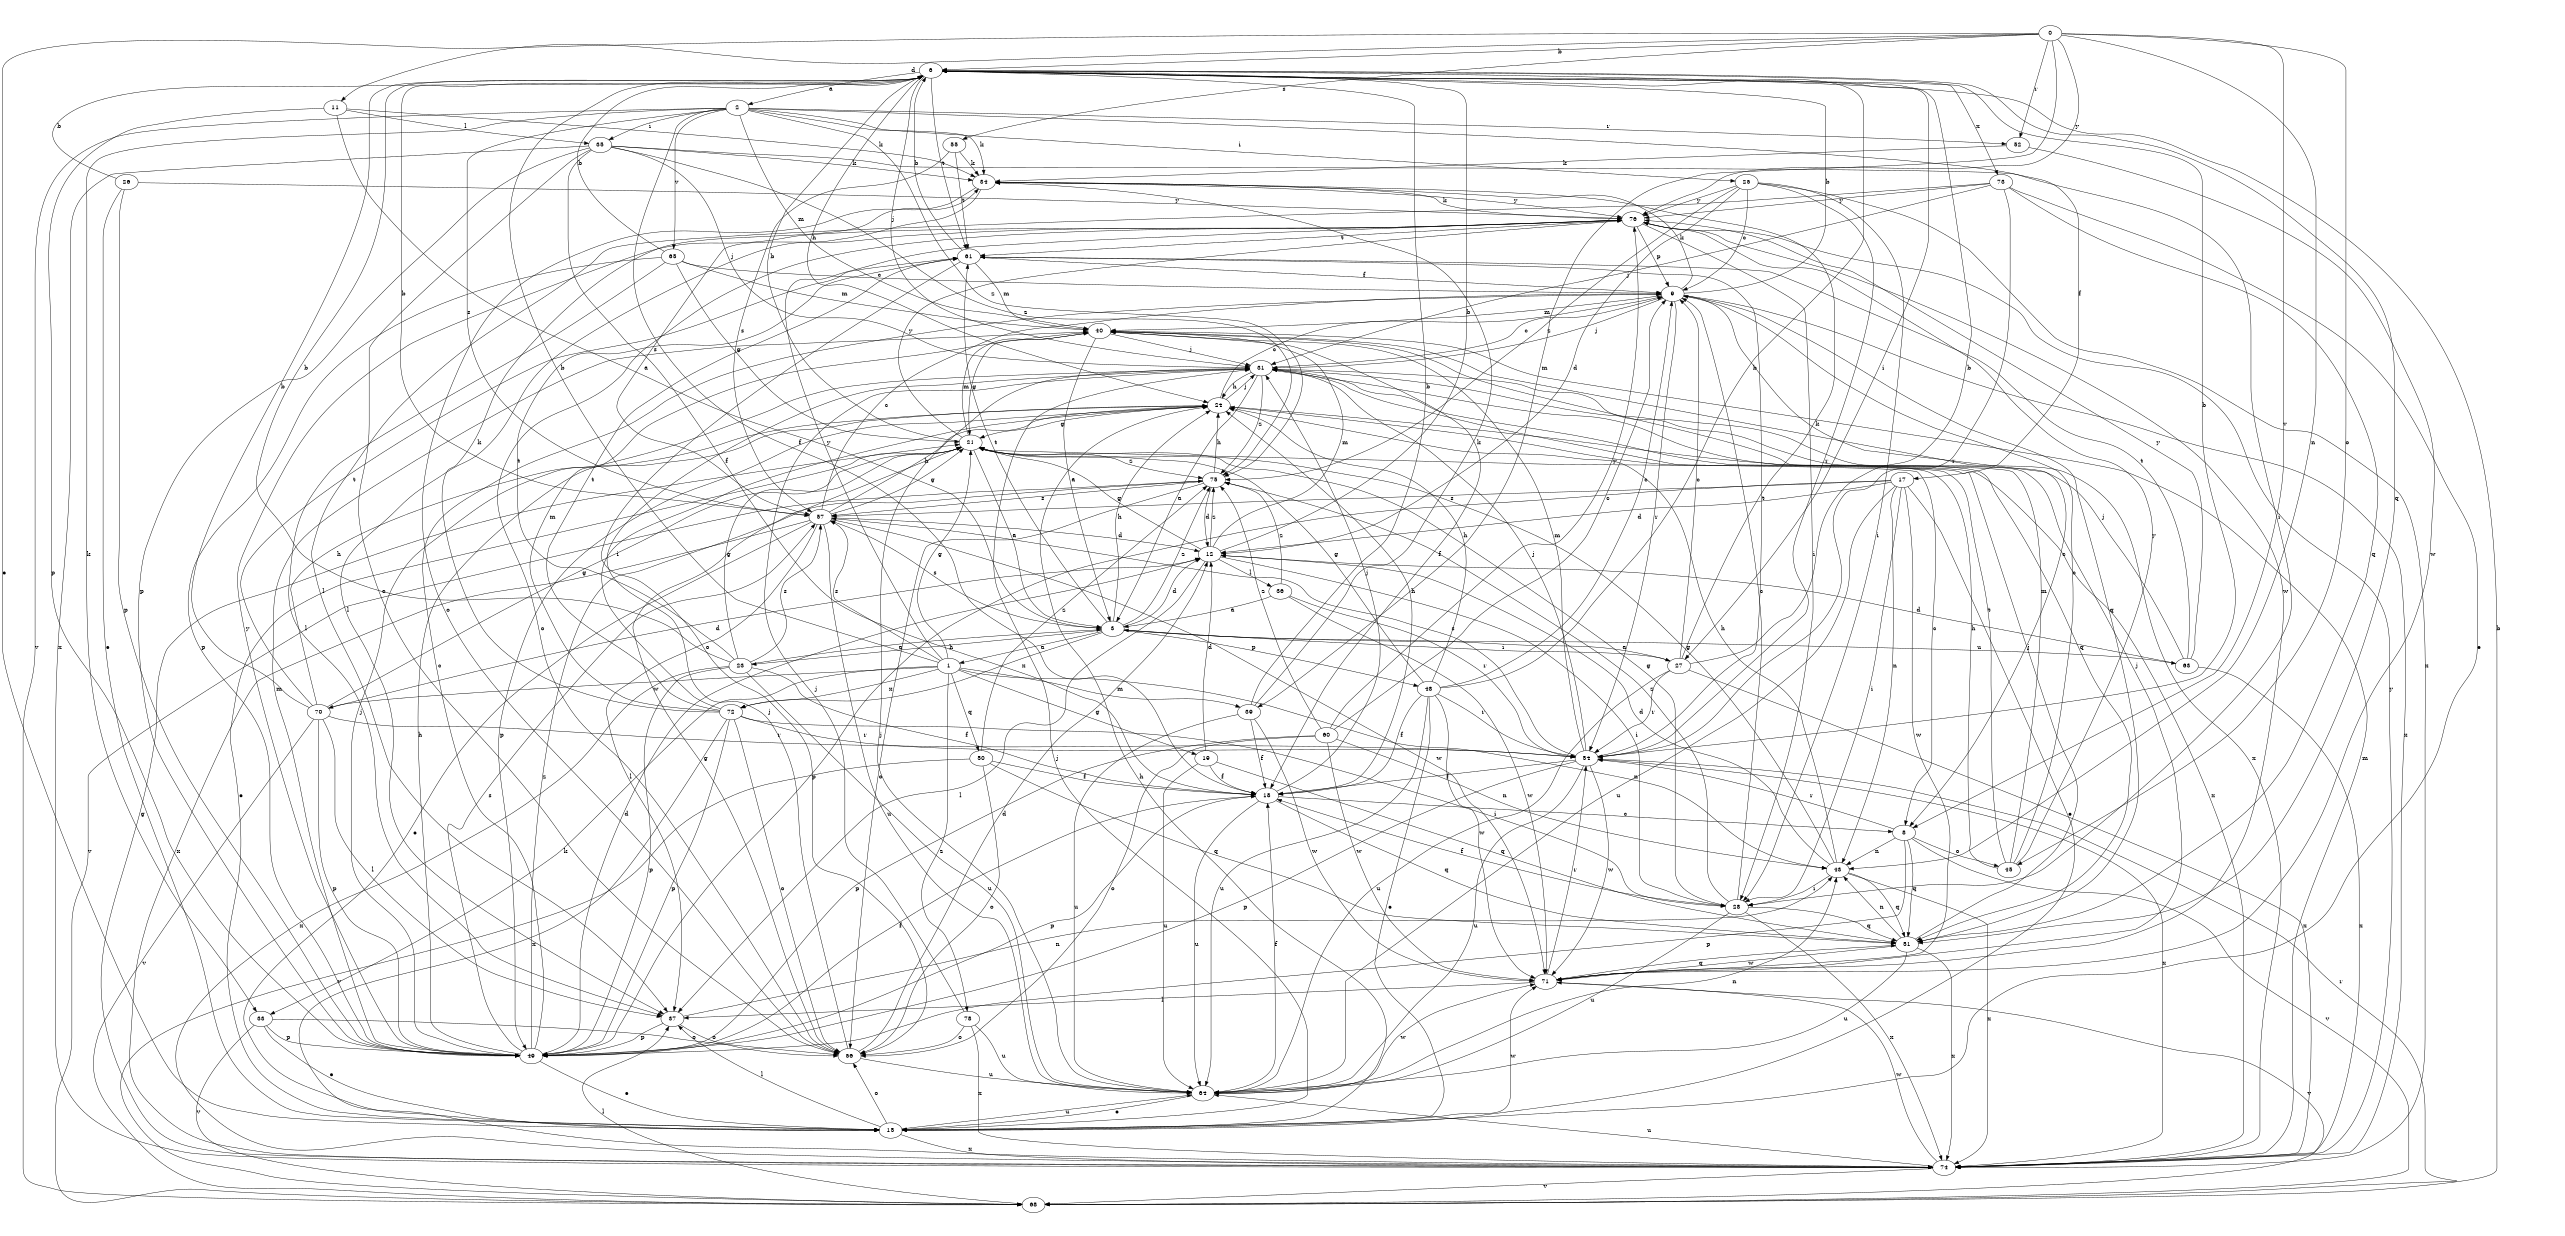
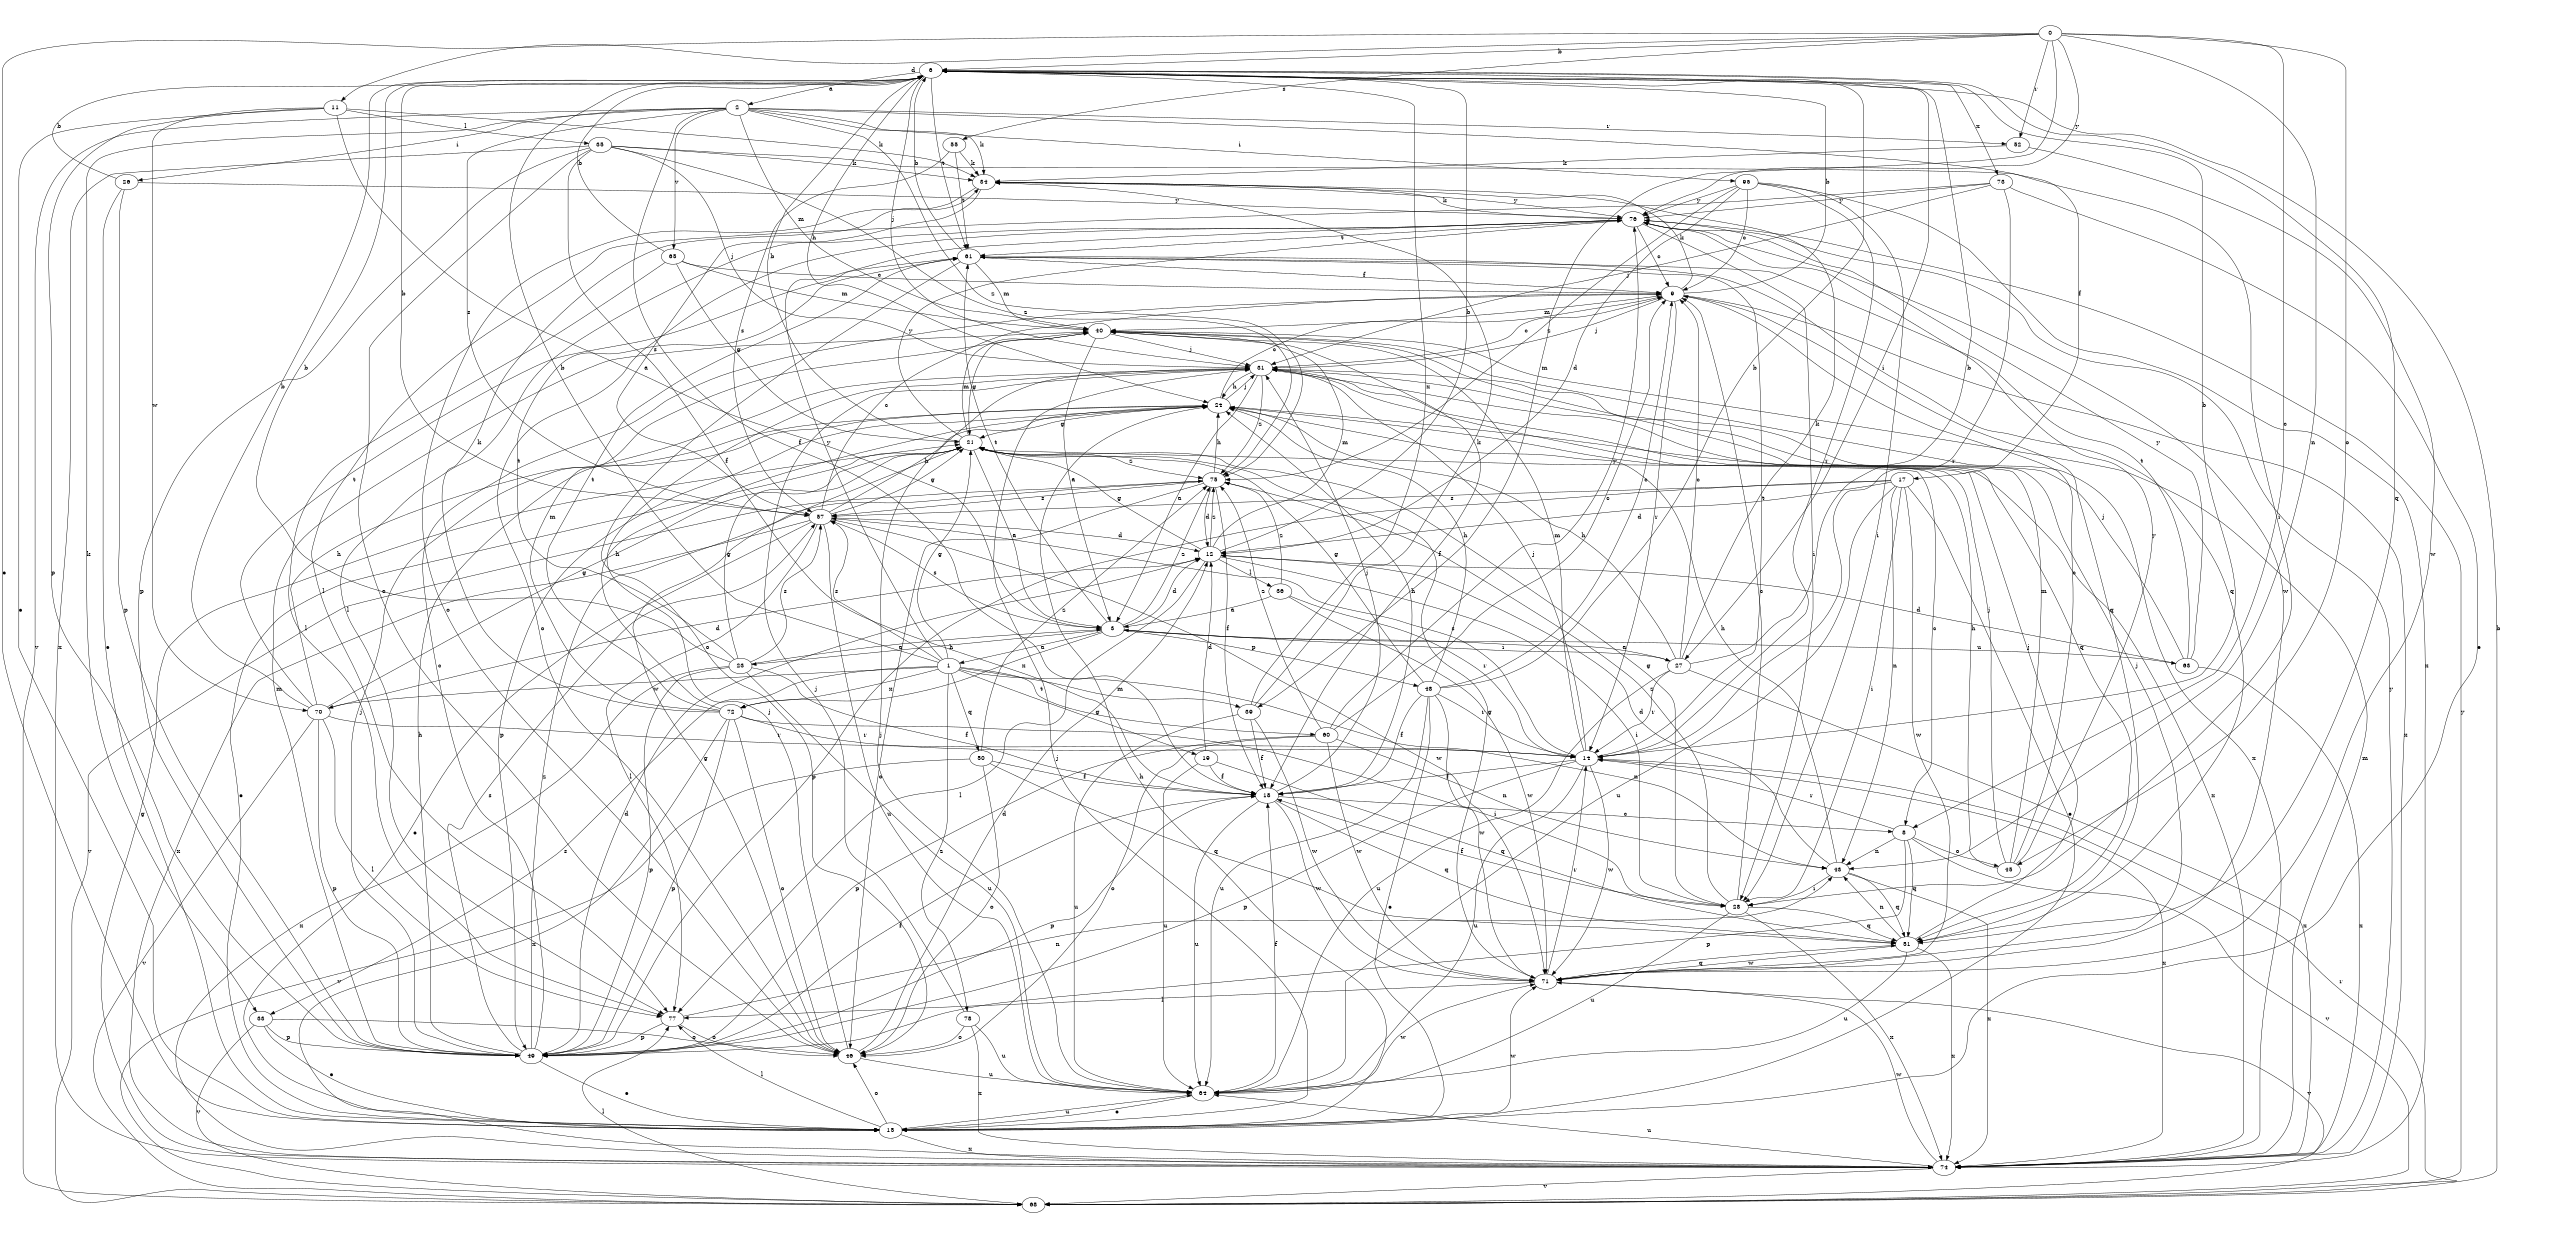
  strict digraph {
    0
    6
    8
    11
    15
    39
    43
    45
    52
    55
    76
    2
    27
    61
    24
    31
    51
    73
    68
    49
-   54
+   54 [label=14]
    70
    34
    3
    35
    74
-   37
-   46 [label=56]
+   37 [label=77]
+   46
    64
    71
    18
    12
    28
    40
    9
    n36 [label=57]
    1
    19
    21
    33
    50
    60
    72
    78
    n45 [label=75]
    17
-   25
+   25 [label=95]
    26
    65
    23
    48
    63
    36
    0 -> 6 [label=b]
-   0 -> 8 [label=v]
+   0 -> 8 [label=c]
    0 -> 11 [label=d]
    0 -> 15 [label=e]
    0 -> 39 [label=m]
    0 -> 43 [label=n]
    0 -> 45 [label=o]
    0 -> 52 [label=r]
    0 -> 55 [label=s]
    0 -> 76 [label=y]
    6 -> 2 [label=a]
    6 -> 27 [label=i]
    6 -> 61 [label=t]
    6 -> 24 [label=h]
    6 -> 31 [label=j]
    6 -> 51 [label=q]
    6 -> 73 [label=x]
    8 -> 43 [label=n]
    8 -> 45 [label=o]
    8 -> 51 [label=q]
    8 -> 68 [label=v]
    8 -> 49 [label=p]
    8 -> 54 [label=r]
+   11 -> 15 [label=e]
    11 -> 49 [label=p]
+   11 -> 70 [label=w]
    11 -> 34 [label=k]
    11 -> 3 [label=a]
    11 -> 35 [label=l]
    15 -> 24 [label=h]
    15 -> 31 [label=j]
    15 -> 74 [label=x]
    15 -> 37 [label=l]
    15 -> 46 [label=o]
    15 -> 64 [label=u]
    15 -> 71 [label=w]
-   39 -> 6 [label=b]
+   39 -> 6 [label=x]
    39 -> 34 [label=k]
    39 -> 64 [label=u]
    39 -> 71 [label=w]
    39 -> 18 [label=f]
    43 -> 24 [label=h]
    43 -> 51 [label=q]
    43 -> 74 [label=x]
    43 -> 12 [label=d]
    43 -> 28 [label=i]
    45 -> 76 [label=y]
    45 -> 24 [label=h]
-   45 -> 31 [label=t]
+   45 -> 31 [label=j]
    45 -> 40 [label=m]
    45 -> 9 [label=c]
    52 -> 34 [label=k]
    52 -> 71 [label=w]
    55 -> 61 [label=t]
    55 -> 34 [label=k]
    55 -> n36 [label=s]
    76 -> 61 [label=t]
    76 -> 34 [label=k]
    76 -> 37 [label=l]
    76 -> 46 [label=o]
    76 -> 71 [label=w]
    76 -> 28 [label=i]
-   76 -> 9 [label=p]
+   76 -> 9 [label=c]
    2 -> 52 [label=r]
    2 -> 68 [label=v]
    2 -> 34 [label=k]
    2 -> 18 [label=f]
    2 -> 40 [label=m]
    2 -> n36 [label=s]
    2 -> 33 [label=k]
    2 -> n45 [label=z]
    2 -> 17 [label=f]
    2 -> 25 [label=i]
-   2 -> 35 [label=i]
+   2 -> 26 [label=i]
    2 -> 65 [label=v]
    27 -> 6 [label=b]
-   3 -> 24 [label=h]
+   27 -> 24 [label=h]
    27 -> 54 [label=r]
    27 -> 34 [label=k]
    27 -> 3 [label=a]
    27 -> 74 [label=x]
    27 -> 64 [label=u]
    27 -> 9 [label=c]
    61 -> 6 [label=b]
    61 -> 46 [label=o]
    61 -> 40 [label=m]
    61 -> 9 [label=f]
    24 -> 31 [label=j]
    24 -> 49 [label=p]
    24 -> 74 [label=x]
    24 -> 9 [label=c]
    24 -> 21 [label=g]
    31 -> 24 [label=h]
    31 -> 51 [label=q]
    31 -> 3 [label=a]
    31 -> 9 [label=c]
    31 -> n45 [label=z]
    51 -> 43 [label=n]
    51 -> 31 [label=j]
    51 -> 74 [label=x]
    51 -> 64 [label=u]
    51 -> 71 [label=w]
    73 -> 15 [label=e]
    73 -> 76 [label=y]
    73 -> 31 [label=j]
-   73 -> 51 [label=q]
+   61 -> 51 [label=q]
    73 -> 54 [label=r]
    73 -> 37 [label=l]
    68 -> 6 [label=b]
-   49 -> 76 [label=y]
+   68 -> 76 [label=y]
    68 -> 54 [label=r]
    68 -> 37 [label=l]
    49 -> 15 [label=e]
    49 -> 24 [label=h]
    49 -> 31 [label=j]
    49 -> 18 [label=f]
    49 -> 12 [label=d]
    49 -> 40 [label=m]
    49 -> 9 [label=c]
    49 -> n36 [label=s]
    49 -> n45 [label=z]
    54 -> 6 [label=b]
    54 -> 61 [label=t]
    54 -> 31 [label=j]
    54 -> 49 [label=p]
    54 -> 74 [label=x]
    54 -> 64 [label=u]
    54 -> 71 [label=w]
    54 -> 18 [label=f]
    54 -> 40 [label=m]
    54 -> n36 [label=s]
    70 -> 6 [label=b]
    70 -> 61 [label=t]
    70 -> 24 [label=h]
    70 -> 68 [label=v]
    70 -> 49 [label=p]
    70 -> 54 [label=r]
    70 -> 37 [label=l]
    70 -> 12 [label=d]
    70 -> 21 [label=g]
    34 -> 76 [label=y]
    34 -> 46 [label=o]
    34 -> n36 [label=s]
    3 -> 27 [label=i]
    3 -> 61 [label=t]
    3 -> 12 [label=d]
    3 -> n36 [label=s]
    3 -> 1 [label=a]
    3 -> 72 [label=x]
    3 -> n45 [label=z]
    3 -> 23 [label=h]
    3 -> 48 [label=p]
    3 -> 63 [label=u]
    35 -> 31 [label=j]
    35 -> 49 [label=p]
    35 -> 34 [label=k]
    35 -> 74 [label=x]
    35 -> 46 [label=o]
    35 -> 18 [label=f]
    35 -> 28 [label=i]
    35 -> n45 [label=z]
    74 -> 76 [label=y]
    74 -> 68 [label=v]
    74 -> 64 [label=u]
    74 -> 71 [label=w]
    74 -> 40 [label=m]
    74 -> 21 [label=g]
    37 -> 43 [label=n]
    37 -> 49 [label=p]
    37 -> 46 [label=o]
    46 -> 31 [label=j]
    46 -> 64 [label=u]
    46 -> 12 [label=d]
    46 -> 21 [label=g]
    64 -> 15 [label=e]
-   64 -> 43 [label=n]
    64 -> 31 [label=j]
    64 -> 71 [label=w]
    64 -> 18 [label=f]
    71 -> 31 [label=j]
    71 -> 51 [label=q]
    71 -> 68 [label=v]
    71 -> 54 [label=r]
    71 -> 37 [label=l]
-   43 -> 21 [label=g]
+   71 -> 21 [label=g]
    18 -> 8 [label=c]
    18 -> 24 [label=h]
    18 -> 31 [label=j]
    18 -> 51 [label=q]
    18 -> 49 [label=p]
    18 -> 64 [label=u]
+   18 -> 71 [label=w]
    12 -> 6 [label=b]
    12 -> 37 [label=l]
    12 -> 28 [label=i]
    12 -> 40 [label=m]
    12 -> 21 [label=g]
    12 -> n45 [label=z]
    12 -> 36 [label=l]
    28 -> 51 [label=q]
    28 -> 74 [label=x]
    28 -> 64 [label=u]
    28 -> 18 [label=f]
    28 -> 9 [label=c]
    28 -> 21 [label=g]
    28 -> n45 [label=z]
    40 -> 31 [label=j]
    40 -> 3 [label=a]
    40 -> 74 [label=x]
    40 -> 18 [label=f]
    40 -> 21 [label=g]
    9 -> 6 [label=b]
-   9 -> 8 [label=c]
    9 -> 31 [label=j]
    9 -> 51 [label=q]
    9 -> 54 [label=r]
    9 -> 34 [label=k]
    9 -> 74 [label=x]
    9 -> 40 [label=m]
    n36 -> 6 [label=b]
    n36 -> 15 [label=e]
    n36 -> 24 [label=h]
    n36 -> 74 [label=x]
    n36 -> 37 [label=l]
    n36 -> 64 [label=u]
    n36 -> 71 [label=w]
    n36 -> 12 [label=d]
    n36 -> 9 [label=c]
    n36 -> 21 [label=g]
    1 -> 6 [label=b]
    1 -> 39 [label=m]
    1 -> 43 [label=n]
    1 -> 76 [label=y]
    1 -> 70 [label=w]
    1 -> n36 [label=s]
    1 -> 19 [label=g]
    1 -> 21 [label=g]
-   1 -> 33 [label=k]
+   1 -> 33 [label=s]
    1 -> 50 [label=q]
+   1 -> 60 [label=t]
    1 -> 72 [label=x]
    1 -> 78 [label=z]
    19 -> 51 [label=q]
    19 -> 64 [label=u]
    19 -> 18 [label=f]
    19 -> 12 [label=d]
    21 -> 6 [label=b]
    21 -> 8 [label=c]
    21 -> 15 [label=e]
    21 -> 76 [label=y]
    21 -> 3 [label=a]
    21 -> 40 [label=m]
    21 -> n45 [label=z]
    33 -> 15 [label=e]
    33 -> 68 [label=v]
    33 -> 49 [label=p]
    33 -> 46 [label=o]
    50 -> 51 [label=q]
    50 -> 68 [label=v]
    50 -> 46 [label=o]
    50 -> 18 [label=f]
    50 -> n45 [label=z]
    60 -> 43 [label=n]
    60 -> 76 [label=y]
    60 -> 49 [label=p]
    60 -> 46 [label=o]
    60 -> 71 [label=w]
    60 -> 9 [label=c]
    60 -> n45 [label=z]
    72 -> 61 [label=t]
-   72 -> 24 [label=i]
+   72 -> 24 [label=h]
    72 -> 49 [label=p]
    72 -> 54 [label=r]
    72 -> 34 [label=k]
    72 -> 74 [label=x]
    72 -> 46 [label=o]
    72 -> 28 [label=i]
    72 -> 40 [label=m]
    78 -> 31 [label=j]
    78 -> 74 [label=x]
    78 -> 46 [label=o]
    78 -> 64 [label=u]
    n45 -> 24 [label=h]
    n45 -> 68 [label=v]
    n45 -> 46 [label=o]
+   n45 -> 18 [label=f]
    n45 -> 12 [label=d]
    n45 -> n36 [label=s]
    17 -> 15 [label=e]
    17 -> 43 [label=n]
    17 -> 49 [label=p]
    17 -> 64 [label=u]
    17 -> 71 [label=w]
    17 -> 12 [label=d]
    17 -> 28 [label=i]
    17 -> n36 [label=s]
    25 -> 76 [label=y]
    25 -> 54 [label=r]
    25 -> 74 [label=x]
    25 -> 12 [label=d]
    25 -> 28 [label=i]
    25 -> 9 [label=c]
    25 -> n45 [label=z]
    26 -> 6 [label=b]
    26 -> 15 [label=e]
    26 -> 76 [label=y]
    26 -> 49 [label=p]
    65 -> 6 [label=b]
-   65 -> 49 [label=p]
    65 -> 37 [label=l]
    65 -> 40 [label=m]
    65 -> 9 [label=c]
    65 -> 21 [label=g]
    23 -> 6 [label=b]
    23 -> 61 [label=t]
    23 -> 49 [label=p]
    23 -> 3 [label=a]
    23 -> 74 [label=x]
    23 -> 64 [label=u]
    23 -> 18 [label=f]
    23 -> n36 [label=s]
    23 -> 21 [label=g]
    48 -> 6 [label=b]
    48 -> 15 [label=e]
    48 -> 24 [label=h]
    48 -> 54 [label=r]
    48 -> 64 [label=u]
    48 -> 71 [label=w]
    48 -> 18 [label=f]
    48 -> 9 [label=c]
    48 -> 21 [label=g]
    63 -> 76 [label=y]
    63 -> 61 [label=t]
    63 -> 31 [label=j]
    63 -> 74 [label=x]
    63 -> 12 [label=d]
    36 -> 54 [label=r]
    36 -> 3 [label=a]
    36 -> 71 [label=w]
    36 -> n45 [label=z]
  }
